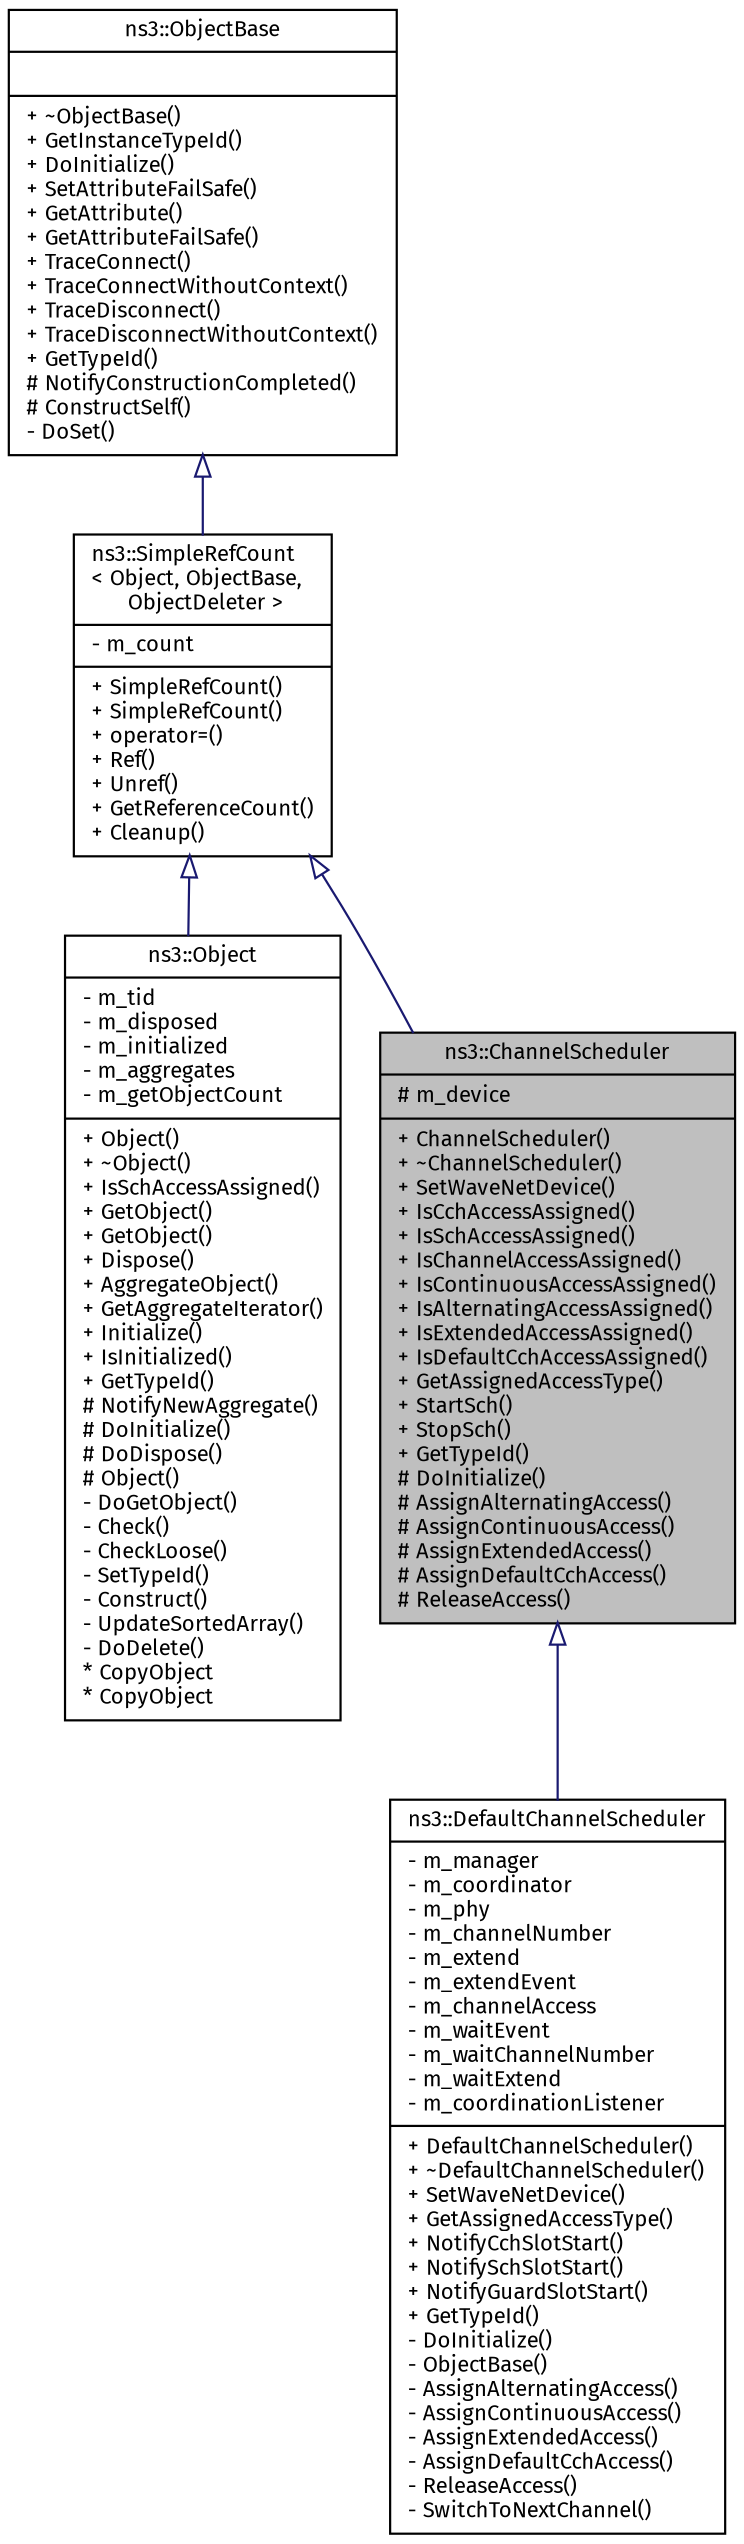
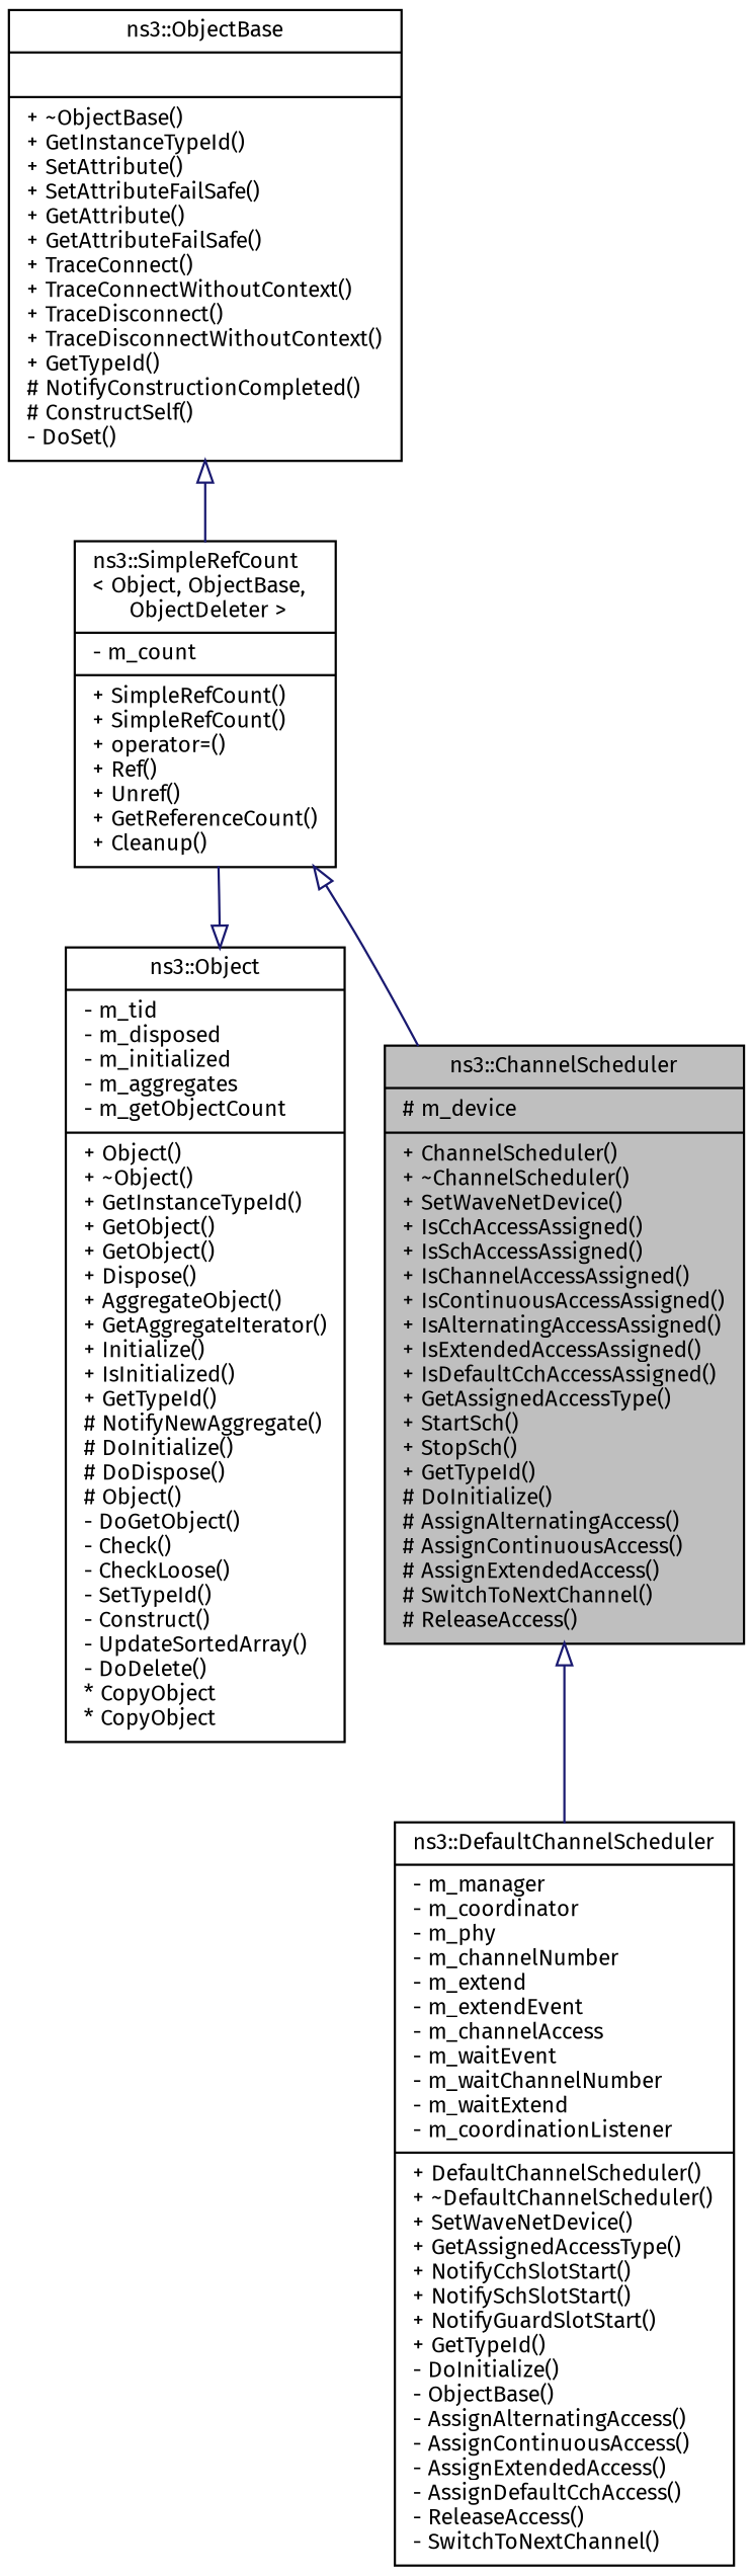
  digraph {
    fontname="Fira Sans"
    node [color=black fillcolor=white fontname="Fira Sans" fontsize=10 shape=record style=filled]
    edge [arrowtail=onormal color=midnightblue dir=back fontname="Fira Sans" fontsize=10 labelfontname=Helvetica labelfontsize=10 style=solid]
-   n1 [fillcolor=grey75 fontcolor=black height=0.2 label="{ns3::ChannelScheduler\n|# m_device\l|+ ChannelScheduler()\l+ ~ChannelScheduler()\l+ SetWaveNetDevice()\l+ IsCchAccessAssigned()\l+ IsSchAccessAssigned()\l+ IsChannelAccessAssigned()\l+ IsContinuousAccessAssigned()\l+ IsAlternatingAccessAssigned()\l+ IsExtendedAccessAssigned()\l+ IsDefaultCchAccessAssigned()\l+ GetAssignedAccessType()\l+ StartSch()\l+ StopSch()\l+ GetTypeId()\l# DoInitialize()\l# AssignAlternatingAccess()\l# AssignContinuousAccess()\l# AssignExtendedAccess()\l# AssignDefaultCchAccess()\l# ReleaseAccess()\l}" width=0.4]
+   n1 [fillcolor=grey75 fontcolor=black height=0.2 label="{ns3::ChannelScheduler\n|# m_device\l|+ ChannelScheduler()\l+ ~ChannelScheduler()\l+ SetWaveNetDevice()\l+ IsCchAccessAssigned()\l+ IsSchAccessAssigned()\l+ IsChannelAccessAssigned()\l+ IsContinuousAccessAssigned()\l+ IsAlternatingAccessAssigned()\l+ IsExtendedAccessAssigned()\l+ IsDefaultCchAccessAssigned()\l+ GetAssignedAccessType()\l+ StartSch()\l+ StopSch()\l+ GetTypeId()\l# DoInitialize()\l# AssignAlternatingAccess()\l# AssignContinuousAccess()\l# AssignExtendedAccess()\l# SwitchToNextChannel()\l# ReleaseAccess()\l}" width=0.4]
    n2 [height=0.2 label="{ns3::DefaultChannelScheduler\n|- m_manager\l- m_coordinator\l- m_phy\l- m_channelNumber\l- m_extend\l- m_extendEvent\l- m_channelAccess\l- m_waitEvent\l- m_waitChannelNumber\l- m_waitExtend\l- m_coordinationListener\l|+ DefaultChannelScheduler()\l+ ~DefaultChannelScheduler()\l+ SetWaveNetDevice()\l+ GetAssignedAccessType()\l+ NotifyCchSlotStart()\l+ NotifySchSlotStart()\l+ NotifyGuardSlotStart()\l+ GetTypeId()\l- DoInitialize()\l- ObjectBase()\l- AssignAlternatingAccess()\l- AssignContinuousAccess()\l- AssignExtendedAccess()\l- AssignDefaultCchAccess()\l- ReleaseAccess()\l- SwitchToNextChannel()\l}" width=0.4]
-   n3 [height=0.2 label="{ns3::Object\n|- m_tid\l- m_disposed\l- m_initialized\l- m_aggregates\l- m_getObjectCount\l|+ Object()\l+ ~Object()\l+ IsSchAccessAssigned()\l+ GetObject()\l+ GetObject()\l+ Dispose()\l+ AggregateObject()\l+ GetAggregateIterator()\l+ Initialize()\l+ IsInitialized()\l+ GetTypeId()\l# NotifyNewAggregate()\l# DoInitialize()\l# DoDispose()\l# Object()\l- DoGetObject()\l- Check()\l- CheckLoose()\l- SetTypeId()\l- Construct()\l- UpdateSortedArray()\l- DoDelete()\l* CopyObject\l* CopyObject\l}" width=0.4]
+   n3 [height=0.2 label="{ns3::Object\n|- m_tid\l- m_disposed\l- m_initialized\l- m_aggregates\l- m_getObjectCount\l|+ Object()\l+ ~Object()\l+ GetInstanceTypeId()\l+ GetObject()\l+ GetObject()\l+ Dispose()\l+ AggregateObject()\l+ GetAggregateIterator()\l+ Initialize()\l+ IsInitialized()\l+ GetTypeId()\l# NotifyNewAggregate()\l# DoInitialize()\l# DoDispose()\l# Object()\l- DoGetObject()\l- Check()\l- CheckLoose()\l- SetTypeId()\l- Construct()\l- UpdateSortedArray()\l- DoDelete()\l* CopyObject\l* CopyObject\l}" width=0.4]
    n4 [height=0.2 label="{ns3::SimpleRefCount\l\< Object, ObjectBase,\l ObjectDeleter \>\n|- m_count\l|+ SimpleRefCount()\l+ SimpleRefCount()\l+ operator=()\l+ Ref()\l+ Unref()\l+ GetReferenceCount()\l+ Cleanup()\l}" width=0.4]
-   n5 [height=0.2 label="{ns3::ObjectBase\n||+ ~ObjectBase()\l+ GetInstanceTypeId()\l+ DoInitialize()\l+ SetAttributeFailSafe()\l+ GetAttribute()\l+ GetAttributeFailSafe()\l+ TraceConnect()\l+ TraceConnectWithoutContext()\l+ TraceDisconnect()\l+ TraceDisconnectWithoutContext()\l+ GetTypeId()\l# NotifyConstructionCompleted()\l# ConstructSelf()\l- DoSet()\l}" width=0.4]
+   n5 [height=0.2 label="{ns3::ObjectBase\n||+ ~ObjectBase()\l+ GetInstanceTypeId()\l+ SetAttribute()\l+ SetAttributeFailSafe()\l+ GetAttribute()\l+ GetAttributeFailSafe()\l+ TraceConnect()\l+ TraceConnectWithoutContext()\l+ TraceDisconnect()\l+ TraceDisconnectWithoutContext()\l+ GetTypeId()\l# NotifyConstructionCompleted()\l# ConstructSelf()\l- DoSet()\l}" width=0.4]
    n1 -> n2
    n4 -> n1
-   n4 -> n3
+   n3 -> n4
    n5 -> n4
  }
